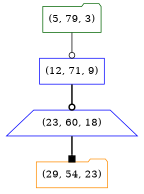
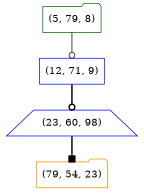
  digraph {
    node [color=blue shape=folder]
    edge [arrowhead=odot style=bold]
-   "(5, 79, 3)" [color=darkgreen]
+   "(5, 79, 3)" [color=darkgreen label="(5, 79, 8)"]
    "(12, 71, 9)" [shape=box]
-   "(23, 60, 18)" [shape=trapezium]
-   "(29, 54, 23)" [color=darkorange]
+   "(23, 60, 18)" [shape=trapezium label="(23, 60, 98)"]
+   "(29, 54, 23)" [color=darkorange label="(79, 54, 23)"]
    "(5, 79, 3)" -> "(12, 71, 9)" [style=solid]
    "(12, 71, 9)" -> "(23, 60, 18)"
    "(23, 60, 18)" -> "(29, 54, 23)" [arrowhead=box]
  }
